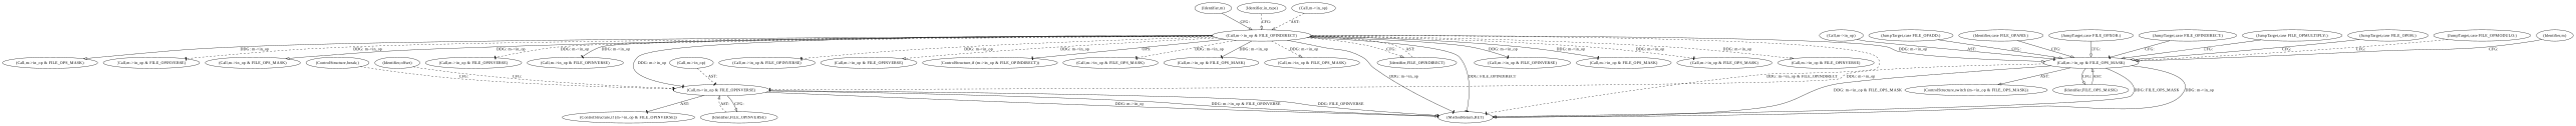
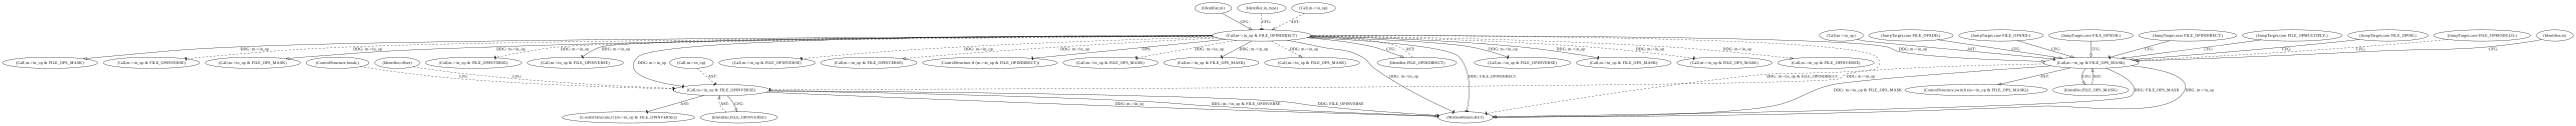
  digraph {
    fontname="Liberation Serif"
    node [fontname="Liberation Serif"]
    edge [arrowhead=onormal fontname="Liberation Serif" style=solid]
    n1 [label="(Call,m->in_op & FILE_OPINVERSE)"]
    n2 [label="(Identifier,FILE_OPINVERSE)"]
    n3 [label="(MethodReturn,RET)"]
    n4 [label="(ControlStructure,if (m->in_op & FILE_OPINVERSE))"]
    n5 [label="(Call,m->in_op & FILE_OPINDIRECT)"]
    n6 [label="(Call,m->in_op & FILE_OPS_MASK)"]
    n7 [label="(Call,m->in_op & FILE_OPINVERSE)"]
    n8 [label="(Call,m->in_op & FILE_OPS_MASK)"]
    n9 [label="(Call,m->in_op & FILE_OPINVERSE)"]
    n10 [label="(Call,m->in_op & FILE_OPS_MASK)"]
    n11 [label="(Call,m->in_op & FILE_OPINVERSE)"]
    n12 [label="(Call,m->in_op & FILE_OPINVERSE)"]
    n13 [label="(Call,m->in_op & FILE_OPINVERSE)"]
    n14 [label="(Call,m->in_op & FILE_OPINVERSE)"]
    n15 [label="(ControlStructure,if (m->in_op & FILE_OPINDIRECT))"]
    n16 [label="(Call,m->in_op & FILE_OPS_MASK)"]
    n17 [label="(Call,m->in_op & FILE_OPS_MASK)"]
    n18 [label="(Call,m->in_op & FILE_OPS_MASK)"]
    n19 [label="(Identifier,FILE_OPINDIRECT)"]
    n20 [label="(Call,m->in_op & FILE_OPINVERSE)"]
    n21 [label="(Call,m->in_op & FILE_OPS_MASK)"]
    n22 [label="(Call,m->in_op & FILE_OPS_MASK)"]
    n23 [label="(ControlStructure,switch (m->in_op & FILE_OPS_MASK))"]
    n24 [label="(Identifier,FILE_OPS_MASK)"]
    n25 [label="(Call,m->in_op)"]
    n26 [label="(JumpTarget,case FILE_OPADD:)"]
-   n27 [label="(Identifier,case FILE_OPAND:)"]
+   n27 [label="(JumpTarget,case FILE_OPAND:)"]
    n28 [label="(Identifier,m)"]
    n29 [label="(Identifier,offset)"]
    n30 [label="(JumpTarget,case FILE_OPXOR:)"]
    n31 [label="(Identifier,in_type)"]
    n32 [label="(Call,m->in_op)"]
    n33 [label="(Call,m->in_op)"]
    n34 [label="(JumpTarget,case FILE_OPINDIRECT:)"]
    n35 [label="(ControlStructure,break;)"]
    n36 [label="(JumpTarget,case FILE_OPMULTIPLY:)"]
    n37 [label="(JumpTarget,case FILE_OPOR:)"]
    n38 [label="(JumpTarget,case FILE_OPMODULO:)"]
    n39 [label="(Identifier,m)"]
    n1 -> n2 [label="CFG: "]
    n1 -> n3 [label="DDG: m->in_op"]
    n1 -> n3 [arrowhead=tee label="DDG: m->in_op & FILE_OPINVERSE"]
    n1 -> n3 [label="DDG: FILE_OPINVERSE"]
    n1 -> n4 [arrowhead=tee label="AST: "]
    n2 -> n1 [label="AST: " style=dashed]
    n5 -> n1 [arrowhead=tee label="DDG: m->in_op"]
    n5 -> n3 [arrowhead=tee label="DDG: m->in_op"]
    n5 -> n3 [arrowhead=tee label="DDG: FILE_OPINDIRECT"]
    n5 -> n3 [arrowhead=tee label="DDG: m->in_op & FILE_OPINDIRECT" style=dashed]
    n5 -> n6 [label="DDG: m->in_op"]
    n5 -> n7 [label="DDG: m->in_op" style=dashed]
    n5 -> n8 [label="DDG: m->in_op"]
    n5 -> n9 [arrowhead=tee label="DDG: m->in_op" style=dashed]
    n5 -> n10 [label="DDG: m->in_op"]
    n5 -> n11 [arrowhead=tee label="DDG: m->in_op" style=dashed]
    n5 -> n12 [arrowhead=tee label="DDG: m->in_op"]
    n5 -> n13 [arrowhead=tee label="DDG: m->in_op" style=dashed]
    n5 -> n14 [label="DDG: m->in_op" style=dashed]
    n5 -> n15 [arrowhead=tee label="OPS: "]
    n5 -> n16 [arrowhead=tee label="DDG: m->in_op" style=dashed]
    n5 -> n17 [arrowhead=tee label="DDG: m->in_op"]
    n5 -> n18 [label="DDG: m->in_op" style=dashed]
-   n5 -> n19 [label="CFG: " style=dashed]
+   n5 -> n19 [label="CFG: "]
    n5 -> n20 [arrowhead=tee label="DDG: m->in_op"]
    n5 -> n21 [arrowhead=tee label="DDG: m->in_op"]
    n5 -> n22 [arrowhead=tee label="DDG: m->in_op" style=dashed]
    n6 -> n1 [arrowhead=tee label="DDG: m->in_op" style=dashed]
    n6 -> n3 [label="DDG: m->in_op & FILE_OPS_MASK"]
    n6 -> n3 [label="DDG: FILE_OPS_MASK"]
    n6 -> n3 [label="DDG: m->in_op"]
    n6 -> n23 [label="AST: "]
    n6 -> n24 [label="CFG: "]
    n19 -> n5 [label="AST: " style=dashed]
    n24 -> n6 [label="AST: "]
    n25 -> n6 [arrowhead=tee label="AST: "]
    n26 -> n6 [label="CFG: "]
    n27 -> n6 [label="CFG: "]
    n28 -> n5 [label="CFG: "]
    n29 -> n1 [label="CFG: " style=dashed]
    n30 -> n6 [label="CFG: "]
-   n31 -> n5 [label="CFG: " style=dashed]
+   n31 -> n5 [arrowhead=tee label="CFG: " style=dashed]
    n32 -> n1 [arrowhead=tee label="AST: " style=dashed]
    n33 -> n5 [label="AST: " style=dashed]
    n34 -> n6 [arrowhead=tee label="CFG: "]
    n35 -> n1 [arrowhead=tee label="CFG: " style=dashed]
    n36 -> n6 [label="CFG: "]
    n37 -> n6 [label="CFG: "]
    n38 -> n6 [label="CFG: " style=dashed]
    n39 -> n6 [label="CFG: "]
  }
